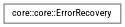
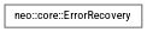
  digraph {
    rankdir=LR
    fontname="Roboto Condensed"
-   n1 [color=grey40 fillcolor=white fontname="Roboto Condensed" fontsize=10 height=0.2 label="core::core::ErrorRecovery" shape=box style=filled width=0.4]
+   n1 [color=grey40 fillcolor=white fontname="Roboto Condensed" fontsize=10 height=0.2 label="neo::core::ErrorRecovery" shape=box style=filled width=0.4]
  }
